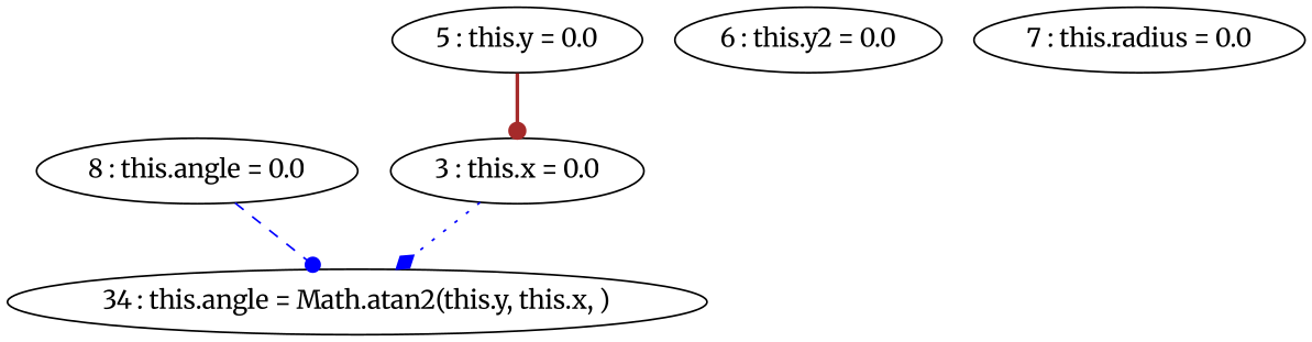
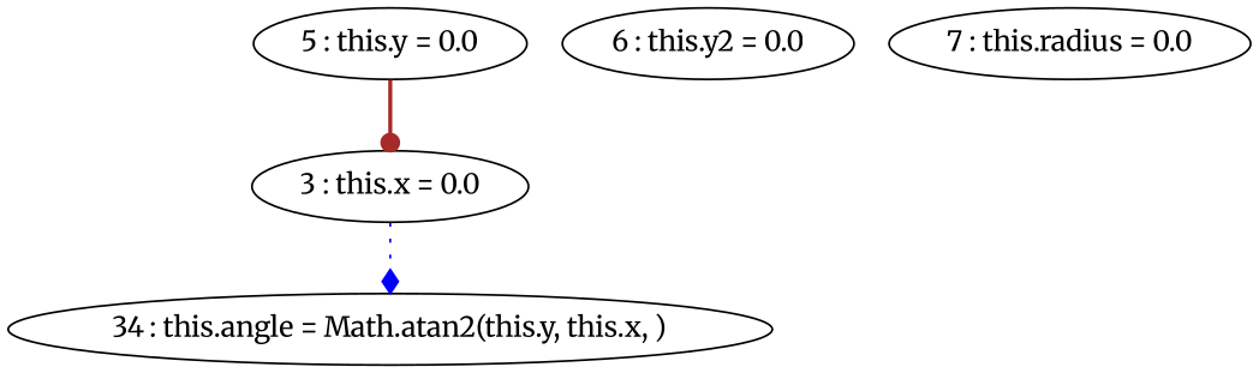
  digraph {
    fontname=Merriweather
    node [fontname=Merriweather]
    edge [arrowhead=dot color=blue fontname=Merriweather]
    "3 : this.x = 0.0"
    "34 : this.angle = Math.atan2(this.y, this.x, )"
    "5 : this.y = 0.0"
    "6 : this.y2 = 0.0"
    "7 : this.radius = 0.0"
-   "8 : this.angle = 0.0"
    "3 : this.x = 0.0" -> "34 : this.angle = Math.atan2(this.y, this.x, )" [arrowhead=diamond style=dotted]
    "5 : this.y = 0.0" -> "3 : this.x = 0.0" [color=brown style=bold]
-   "8 : this.angle = 0.0" -> "34 : this.angle = Math.atan2(this.y, this.x, )" [style=dashed]
  }
